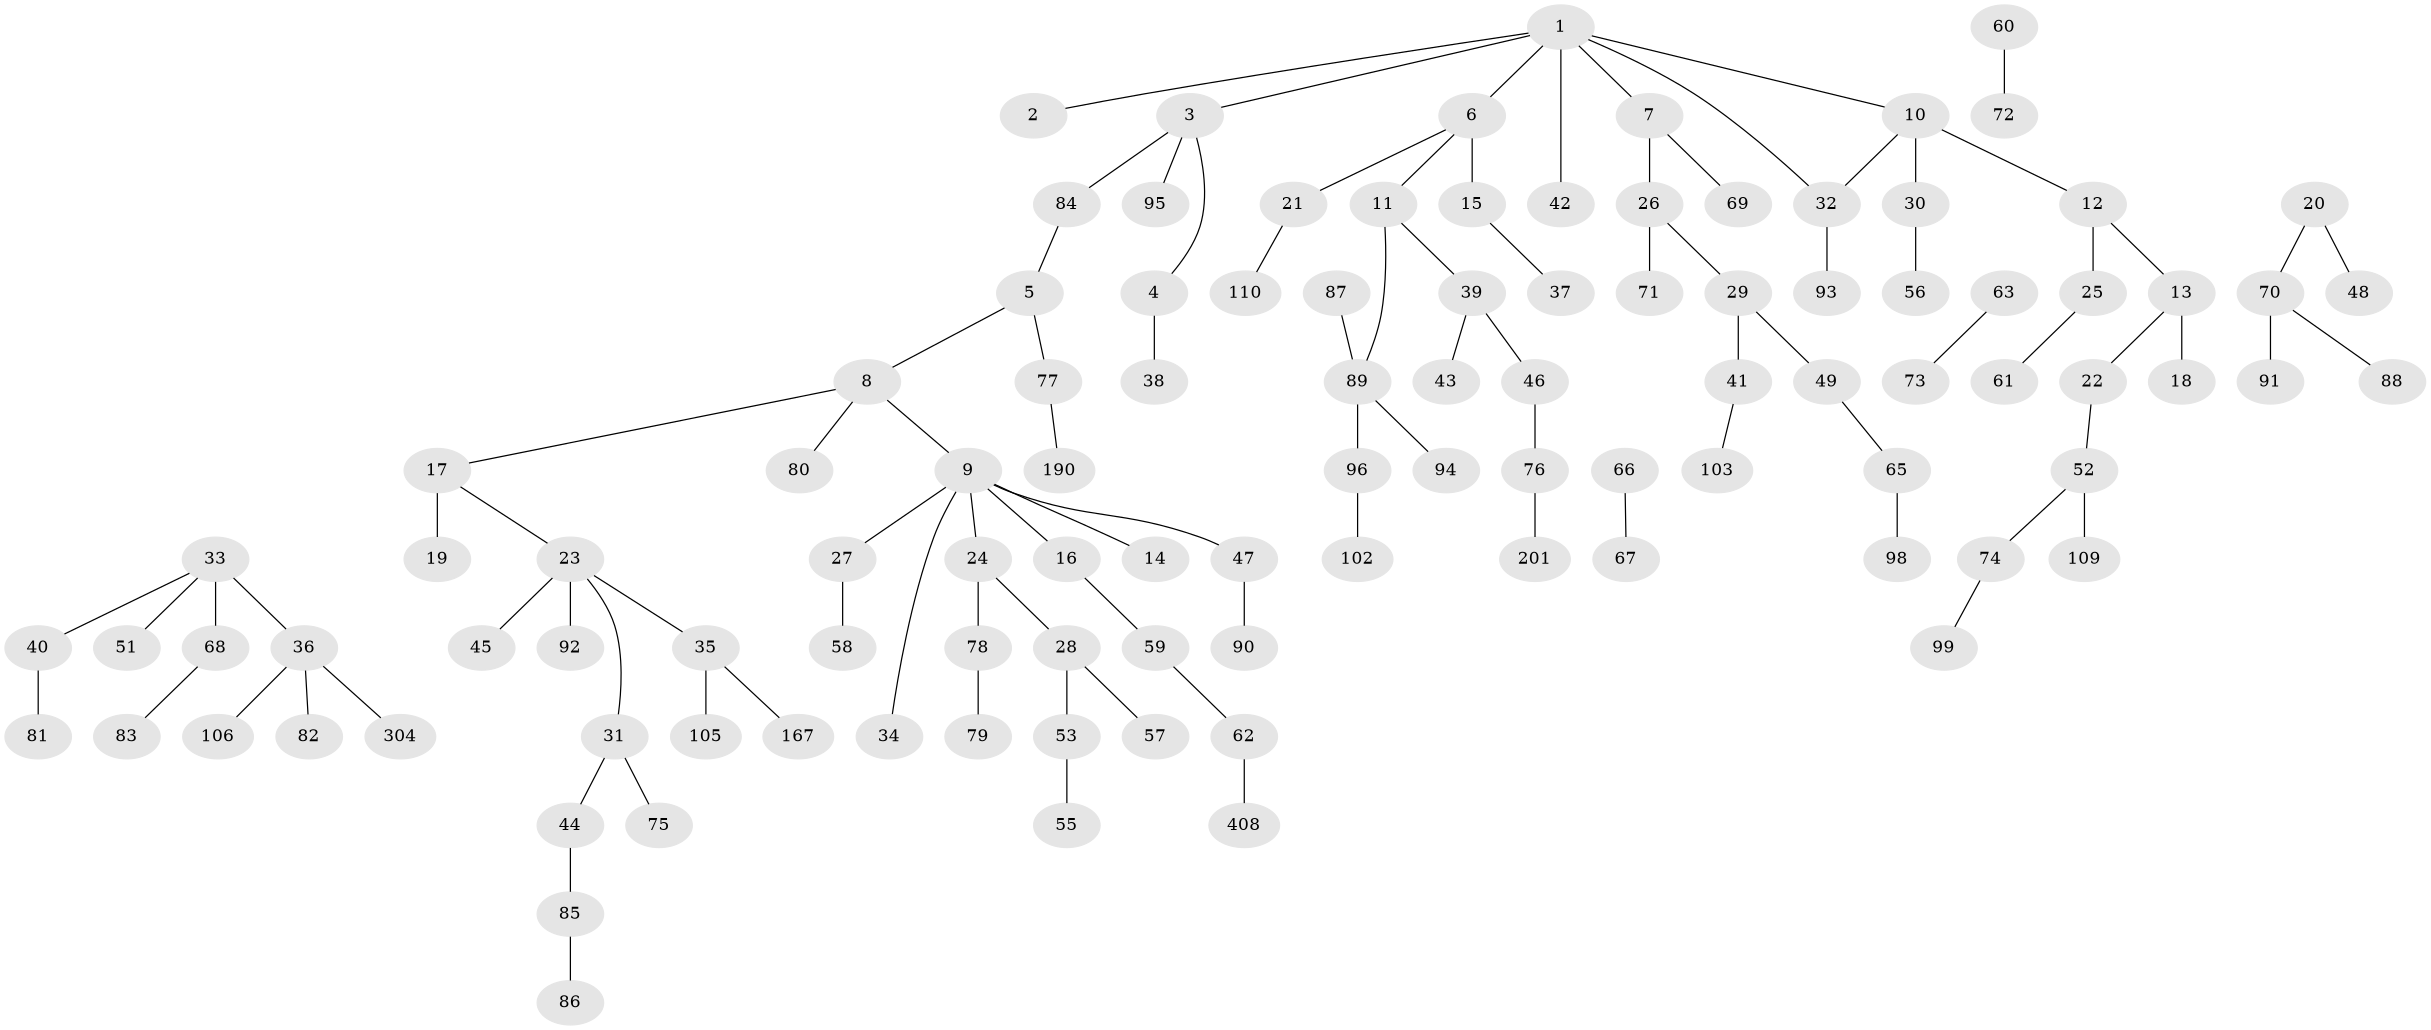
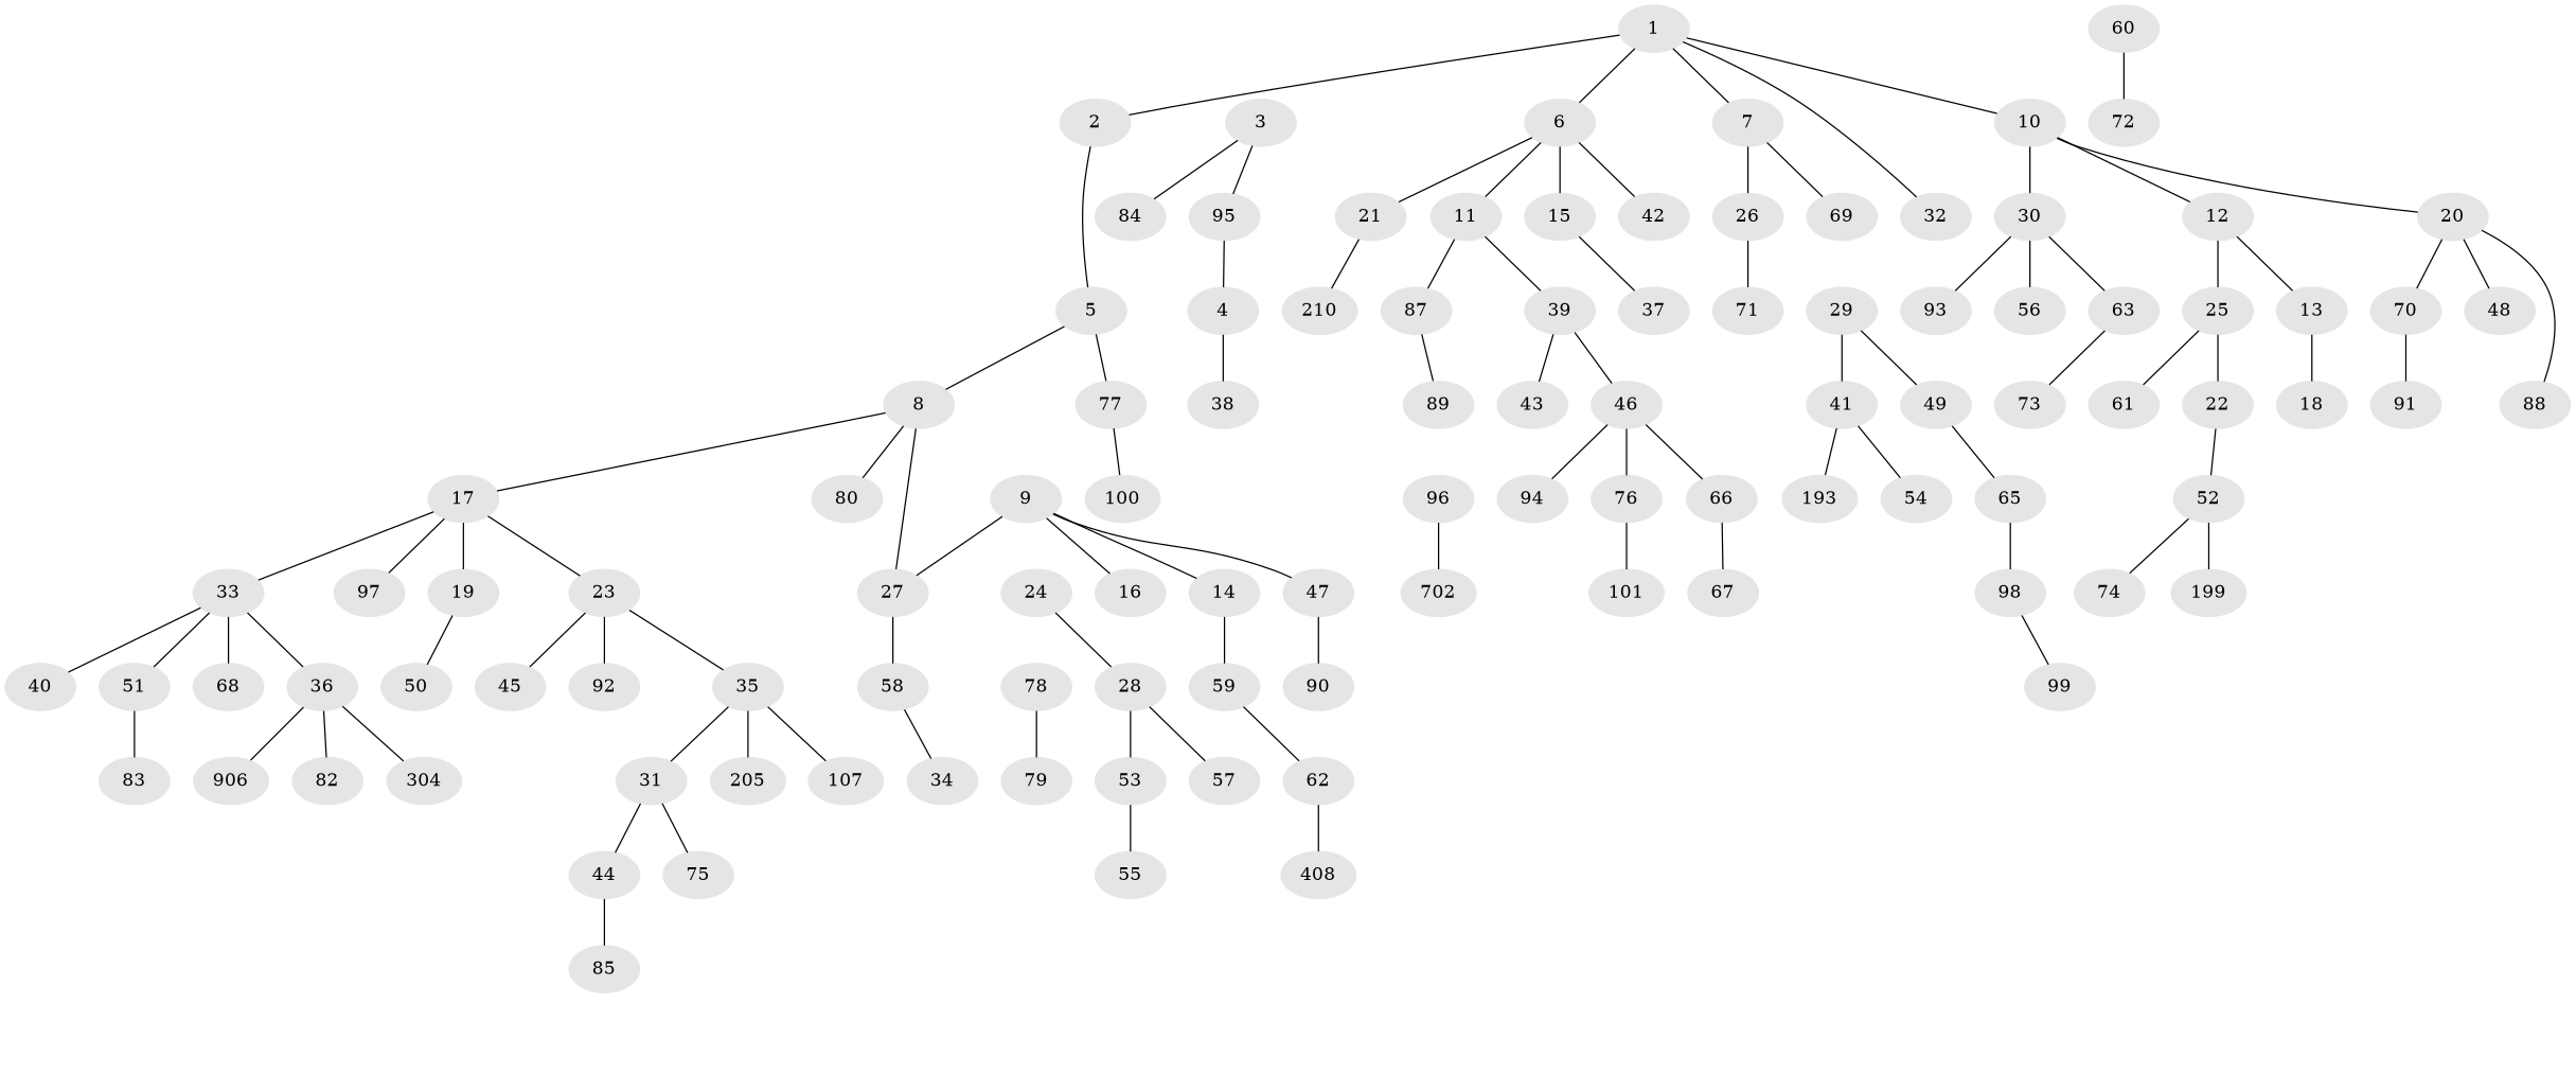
  graph {
    node [color=gray90 style=filled]
    1
    2
    3
    6
    7
    10
    32
    5
    4
    84
    95
    11
    15
    21
    42
    26
    69
    12
    20
    30
    93
    8
    77
    38
    9
    17
    80
-   100 [label=190]
+   100
    39
    87
    37
-   110
+   110 [label=210]
    29
    71
    14
    16
    24
    27
    34
    47
    19
    23
    33
+   97
    59
    28
    78
    58
    90
    13
    25
    48
    70
    88
    56
    63
    43
    46
    89
    18
    22
    61
    52
    62
+   50
    31
    35
    45
    92
    36
    40
    51
    68
    91
    74
-   109
+   109 [label=199]
    44
    75
-   105
-   107 [label=167]
+   105 [label=205]
+   107
    53
    57
    79
    41
    49
    55
-   103
+   54
+   103 [label=193]
    65
    73
    85
    82
    n93 [label=304]
-   106
-   81
+   106 [label=906]
    83
    66
    76
-   86
    67
-   101 [label=201]
+   101
    98
    60
    72
    99
    n106 [label=408]
    94
    96
-   102
+   102 [label=702]
    1 -- 2
-   1 -- 3
    1 -- 6
    1 -- 7
    1 -- 10
    1 -- 32
-   84 -- 5
-   3 -- 4
+   2 -- 5
+   95 -- 4
    3 -- 84
    3 -- 95
    6 -- 11
    6 -- 15
    6 -- 21
-   1 -- 42
+   6 -- 42
    7 -- 26
    7 -- 69
    10 -- 12
-   10 -- 32
+   10 -- 20
    10 -- 30
-   32 -- 93
+   30 -- 93
    5 -- 8
    5 -- 77
    4 -- 38
    11 -- 39
-   11 -- 89
+   11 -- 87
    15 -- 37
    21 -- 110
-   26 -- 29
    26 -- 71
    12 -- 13
    12 -- 25
    20 -- 48
    20 -- 70
-   70 -- 88
+   20 -- 88
    30 -- 56
-   8 -- 9
+   30 -- 63
+   8 -- 27
    8 -- 17
    8 -- 80
    77 -- 100
    9 -- 14
    9 -- 16
-   9 -- 24
    9 -- 27
-   9 -- 34
+   58 -- 34
    9 -- 47
    17 -- 19
    17 -- 23
+   17 -- 33
+   17 -- 97
    39 -- 43
    39 -- 46
    87 -- 89
    29 -- 41
    29 -- 49
-   16 -- 59
+   14 -- 59
    24 -- 28
-   24 -- 78
    27 -- 58
    47 -- 90
-   23 -- 31
+   19 -- 50
+   35 -- 31
    23 -- 35
    23 -- 45
    23 -- 92
    33 -- 36
    33 -- 40
    33 -- 51
    33 -- 68
    59 -- 62
    28 -- 53
    28 -- 57
    78 -- 79
    13 -- 18
-   13 -- 22
+   25 -- 22
    25 -- 61
    70 -- 91
    63 -- 73
+   46 -- 66
    46 -- 76
-   89 -- 94
-   89 -- 96
+   46 -- 94
    22 -- 52
    52 -- 74
    52 -- 109
    62 -- n106
    31 -- 44
    31 -- 75
    35 -- 105
    35 -- 107
    36 -- 82
    36 -- n93
    36 -- 106
-   40 -- 81
-   68 -- 83
-   74 -- 99
+   51 -- 83
+   98 -- 99
    44 -- 85
    53 -- 55
+   41 -- 54
    41 -- 103
    49 -- 65
    65 -- 98
-   85 -- 86
    66 -- 67
    76 -- 101
    60 -- 72
    96 -- 102
  }
